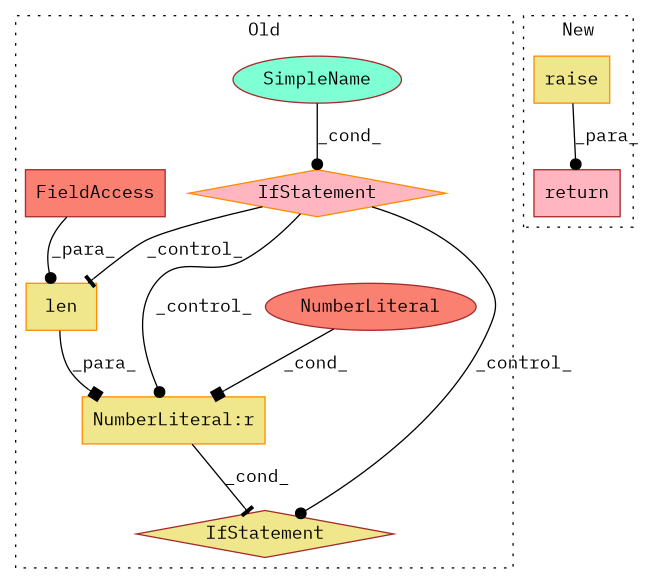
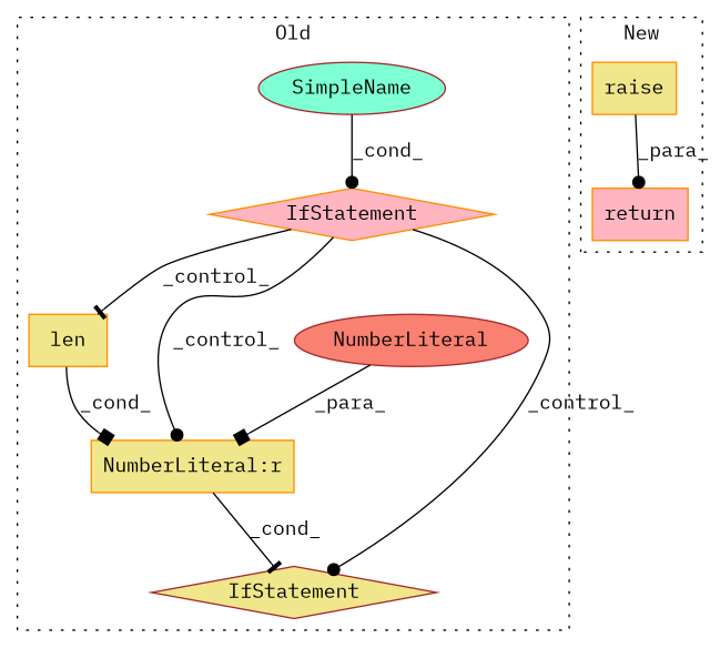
  digraph {
    fontname="IBM Plex Mono"
    node [a=32 color=darkorange fillcolor=khaki fontname="IBM Plex Mono" l=7 shape=box style=filled]
    edge [arrowhead=dot fontname="IBM Plex Mono"]
    n1 [l="4,1" label=len s="4462,4480"]
-   n2 [a=22 color=brown fillcolor=salmon l=14 label=FieldAccess s=4466]
    n3 [a=27 l=4 label="NumberLiteral:r" s=4481]
    n4 [a=25 color=brown l=3 label=IfStatement s=4487 shape=diamond]
    n5 [a=34 color=brown fillcolor=salmon l=1 label=NumberLiteral s=4485 shape=ellipse]
    n6 [a=25 fillcolor=lightpink l="4,2" label=IfStatement s="4410,4437" shape=diamond]
    n7 [a=42 color=brown fillcolor=aquamarine label=SimpleName shape=ellipse l=""]
    n8 [label=raise s=4238]
-   n9 [a=41 color=brown fillcolor=lightpink label=return s=4231]
+   n9 [a=41 fillcolor=lightpink label=return s=4231]
    subgraph cluster_1 {
      label=Old
      style=dotted
      n1
-     n2
      n3
      n4
      n5
      n6
      n7
    }
    subgraph cluster_2 {
      label=New
      style=dotted
      n8
      n9
    }
-   n1 -> n3 [arrowhead=box label=_para_]
-   n2 -> n1 [label=_para_]
+   n1 -> n3 [arrowhead=box label=_cond_]
    n3 -> n4 [arrowhead=tee label=_cond_]
-   n5 -> n3 [arrowhead=box label=_cond_]
+   n5 -> n3 [arrowhead=box label=_para_]
    n6 -> n1 [arrowhead=tee label=_control_]
    n6 -> n3 [label=_control_]
    n6 -> n4 [label=_control_]
    n7 -> n6 [label=_cond_]
    n8 -> n9 [label=_para_]
  }
